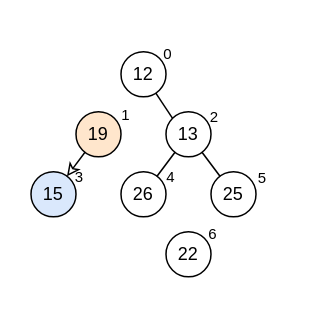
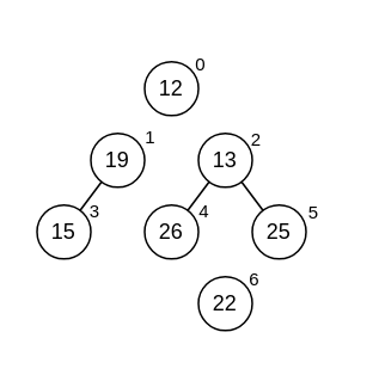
  <mxCell id="0" />
  <mxCell id="1" parent="0" />
- <mxCell id="2" style="rounded=0;orthogonalLoop=1;jettySize=auto;html=1;entryX=0;entryY=0;entryDx=0;entryDy=0;endArrow=none;endFill=0;" edge="1" parent="1" source="3" target="8"><mxGeometry relative="1" as="geometry" /></mxCell>
  <mxCell id="3" value="12" style="ellipse;whiteSpace=wrap;html=1;aspect=fixed;labelBackgroundColor=none;rounded=0;" parent="1" vertex="1"><mxGeometry x="80" y="34" width="30" height="30" as="geometry" /></mxCell>
- <mxCell id="4" style="rounded=0;orthogonalLoop=1;jettySize=auto;html=1;endArrow=classic;endFill=0;" edge="1" parent="1" source="5" target="9"><mxGeometry relative="1" as="geometry" /></mxCell>
- <mxCell id="5" value="19" style="ellipse;whiteSpace=wrap;html=1;aspect=fixed;labelBackgroundColor=none;rounded=0;fillColor=#ffe6cc;" vertex="1" parent="1"><mxGeometry x="50" y="74" width="30" height="30" as="geometry" /></mxCell>
+ <mxCell id="4" style="rounded=0;orthogonalLoop=1;jettySize=auto;html=1;endArrow=none;endFill=0;" edge="1" parent="1" source="5" target="9"><mxGeometry relative="1" as="geometry" /></mxCell>
+ <mxCell id="5" value="19" style="ellipse;whiteSpace=wrap;html=1;aspect=fixed;labelBackgroundColor=none;rounded=0;" vertex="1" parent="1"><mxGeometry x="50" y="74" width="30" height="30" as="geometry" /></mxCell>
  <mxCell id="6" style="rounded=0;orthogonalLoop=1;jettySize=auto;html=1;endArrow=none;endFill=0;" edge="1" parent="1" source="8" target="11"><mxGeometry relative="1" as="geometry" /></mxCell>
  <mxCell id="7" style="rounded=0;orthogonalLoop=1;jettySize=auto;html=1;endArrow=none;endFill=0;" edge="1" parent="1" source="8" target="10"><mxGeometry relative="1" as="geometry" /></mxCell>
  <mxCell id="8" value="13" style="ellipse;whiteSpace=wrap;html=1;aspect=fixed;labelBackgroundColor=none;rounded=0;" vertex="1" parent="1"><mxGeometry x="110" y="74" width="30" height="30" as="geometry" /></mxCell>
- <mxCell id="9" value="15" style="ellipse;whiteSpace=wrap;html=1;aspect=fixed;labelBackgroundColor=none;rounded=0;fillColor=#dae8fc;" vertex="1" parent="1"><mxGeometry x="20" y="114" width="30" height="30" as="geometry" /></mxCell>
+ <mxCell id="9" value="15" style="ellipse;whiteSpace=wrap;html=1;aspect=fixed;labelBackgroundColor=none;rounded=0;" vertex="1" parent="1"><mxGeometry x="20" y="114" width="30" height="30" as="geometry" /></mxCell>
  <mxCell id="10" value="26" style="ellipse;whiteSpace=wrap;html=1;aspect=fixed;labelBackgroundColor=none;rounded=0;" vertex="1" parent="1"><mxGeometry x="80" y="114" width="30" height="30" as="geometry" /></mxCell>
  <mxCell id="11" value="25" style="ellipse;whiteSpace=wrap;html=1;aspect=fixed;labelBackgroundColor=none;rounded=0;" vertex="1" parent="1"><mxGeometry x="140" y="114" width="30" height="30" as="geometry" /></mxCell>
  <mxCell id="12" value="22" style="ellipse;whiteSpace=wrap;html=1;aspect=fixed;labelBackgroundColor=none;rounded=0;" vertex="1" parent="1"><mxGeometry x="110" y="154" width="30" height="30" as="geometry" /></mxCell>
  <mxCell id="13" value="0" style="text;html=1;align=center;verticalAlign=middle;resizable=0;points=[];autosize=1;strokeColor=none;fillColor=none;fontSize=10;" vertex="1" parent="1"><mxGeometry x="96" y="20" width="30" height="30" as="geometry" /></mxCell>
  <mxCell id="14" value="1" style="text;html=1;align=center;verticalAlign=middle;resizable=0;points=[];autosize=1;strokeColor=none;fillColor=none;fontSize=10;" vertex="1" parent="1"><mxGeometry x="68" y="61" width="30" height="30" as="geometry" /></mxCell>
  <mxCell id="15" value="2" style="text;html=1;align=center;verticalAlign=middle;resizable=0;points=[];autosize=1;strokeColor=none;fillColor=none;fontSize=10;" vertex="1" parent="1"><mxGeometry x="127" y="62" width="30" height="30" as="geometry" /></mxCell>
  <mxCell id="16" value="3" style="text;html=1;align=center;verticalAlign=middle;resizable=0;points=[];autosize=1;strokeColor=none;fillColor=none;fontSize=10;" vertex="1" parent="1"><mxGeometry x="37" y="102" width="30" height="30" as="geometry" /></mxCell>
  <mxCell id="17" value="4" style="text;html=1;align=center;verticalAlign=middle;resizable=0;points=[];autosize=1;strokeColor=none;fillColor=none;fontSize=10;" vertex="1" parent="1"><mxGeometry x="98" y="102" width="30" height="30" as="geometry" /></mxCell>
  <mxCell id="18" value="5" style="text;html=1;align=center;verticalAlign=middle;resizable=0;points=[];autosize=1;strokeColor=none;fillColor=none;fontSize=10;" vertex="1" parent="1"><mxGeometry x="159" y="103" width="30" height="30" as="geometry" /></mxCell>
  <mxCell id="19" value="6" style="text;html=1;align=center;verticalAlign=middle;resizable=0;points=[];autosize=1;strokeColor=none;fillColor=none;fontSize=10;" vertex="1" parent="1"><mxGeometry x="126" y="140" width="30" height="30" as="geometry" /></mxCell>
